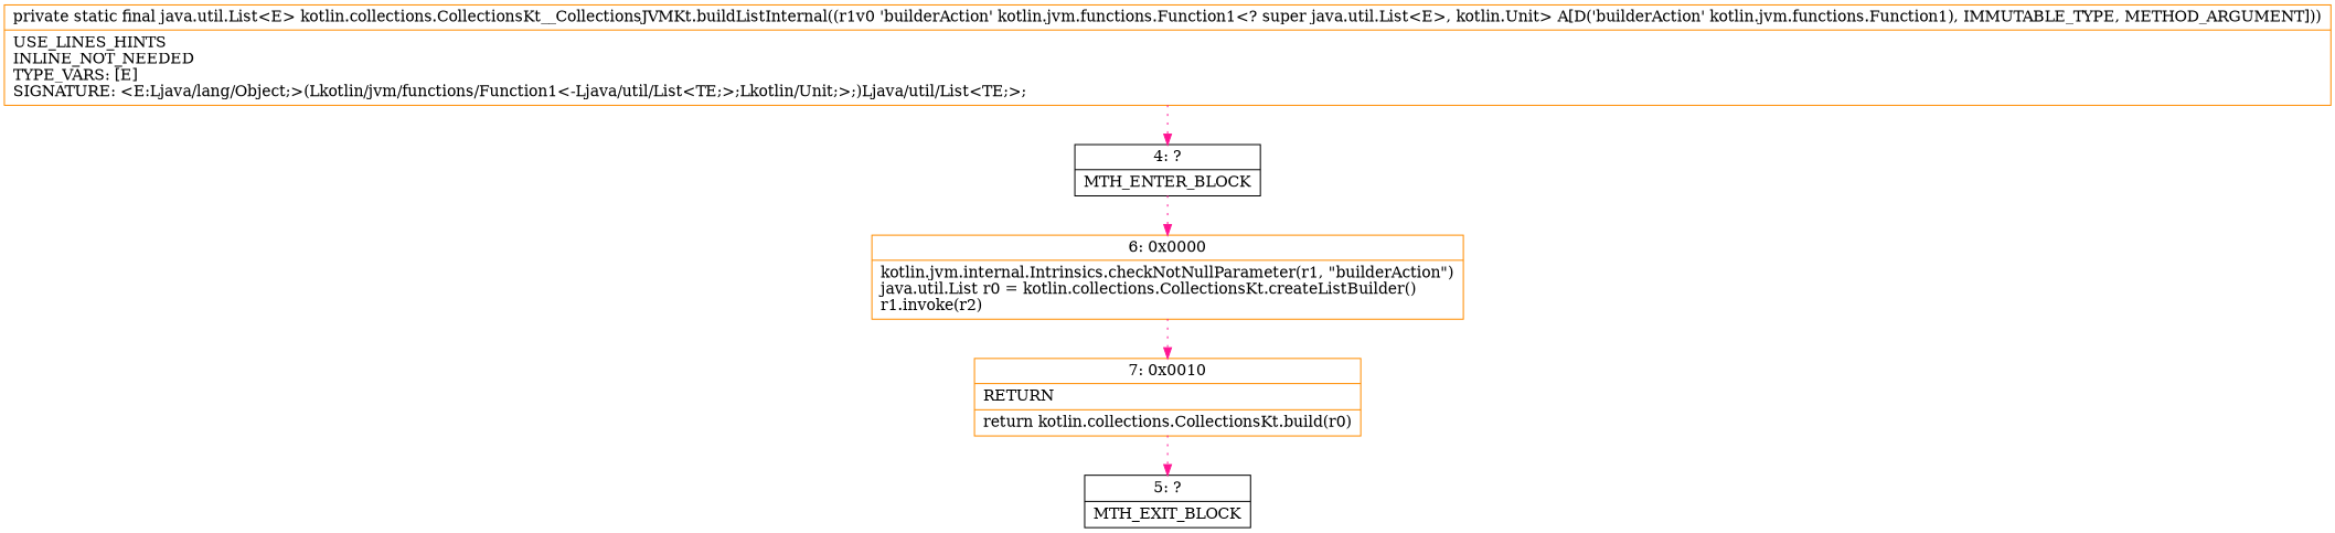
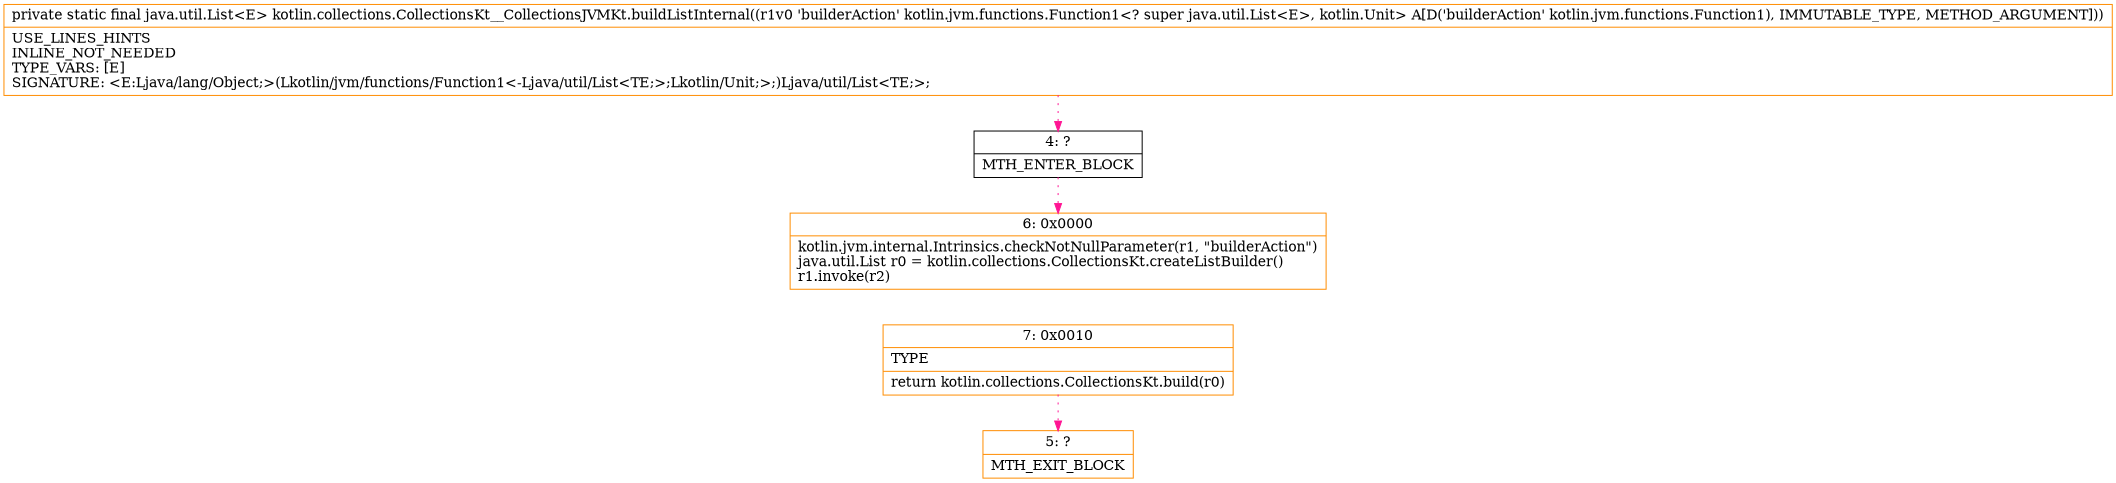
  digraph {
    node [color=darkorange shape=record]
    edge [color=deeppink style=dotted]
    n1 [color=black label="{4\:\ ?|MTH_ENTER_BLOCK\l}"]
    n2 [label="{6\:\ 0x0000|kotlin.jvm.internal.Intrinsics.checkNotNullParameter(r1, \"builderAction\")\ljava.util.List r0 = kotlin.collections.CollectionsKt.createListBuilder()\lr1.invoke(r2)\l}"]
-   n3 [label="{7\:\ 0x0010|RETURN\l|return kotlin.collections.CollectionsKt.build(r0)\l}"]
-   n4 [color=black label="{5\:\ ?|MTH_EXIT_BLOCK\l}"]
+   n3 [label="{7\:\ 0x0010|TYPE\l|return kotlin.collections.CollectionsKt.build(r0)\l}"]
+   n4 [label="{5\:\ ?|MTH_EXIT_BLOCK\l}"]
    n5 [label="{private static final java.util.List\<E\> kotlin.collections.CollectionsKt__CollectionsJVMKt.buildListInternal((r1v0 'builderAction' kotlin.jvm.functions.Function1\<? super java.util.List\<E\>, kotlin.Unit\> A[D('builderAction' kotlin.jvm.functions.Function1), IMMUTABLE_TYPE, METHOD_ARGUMENT]))  | USE_LINES_HINTS\lINLINE_NOT_NEEDED\lTYPE_VARS: [E]\lSIGNATURE: \<E:Ljava\/lang\/Object;\>(Lkotlin\/jvm\/functions\/Function1\<\-Ljava\/util\/List\<TE;\>;Lkotlin\/Unit;\>;)Ljava\/util\/List\<TE;\>;\l}"]
    n1 -> n2
-   n2 -> n3
    n3 -> n4
    n5 -> n1
  }
